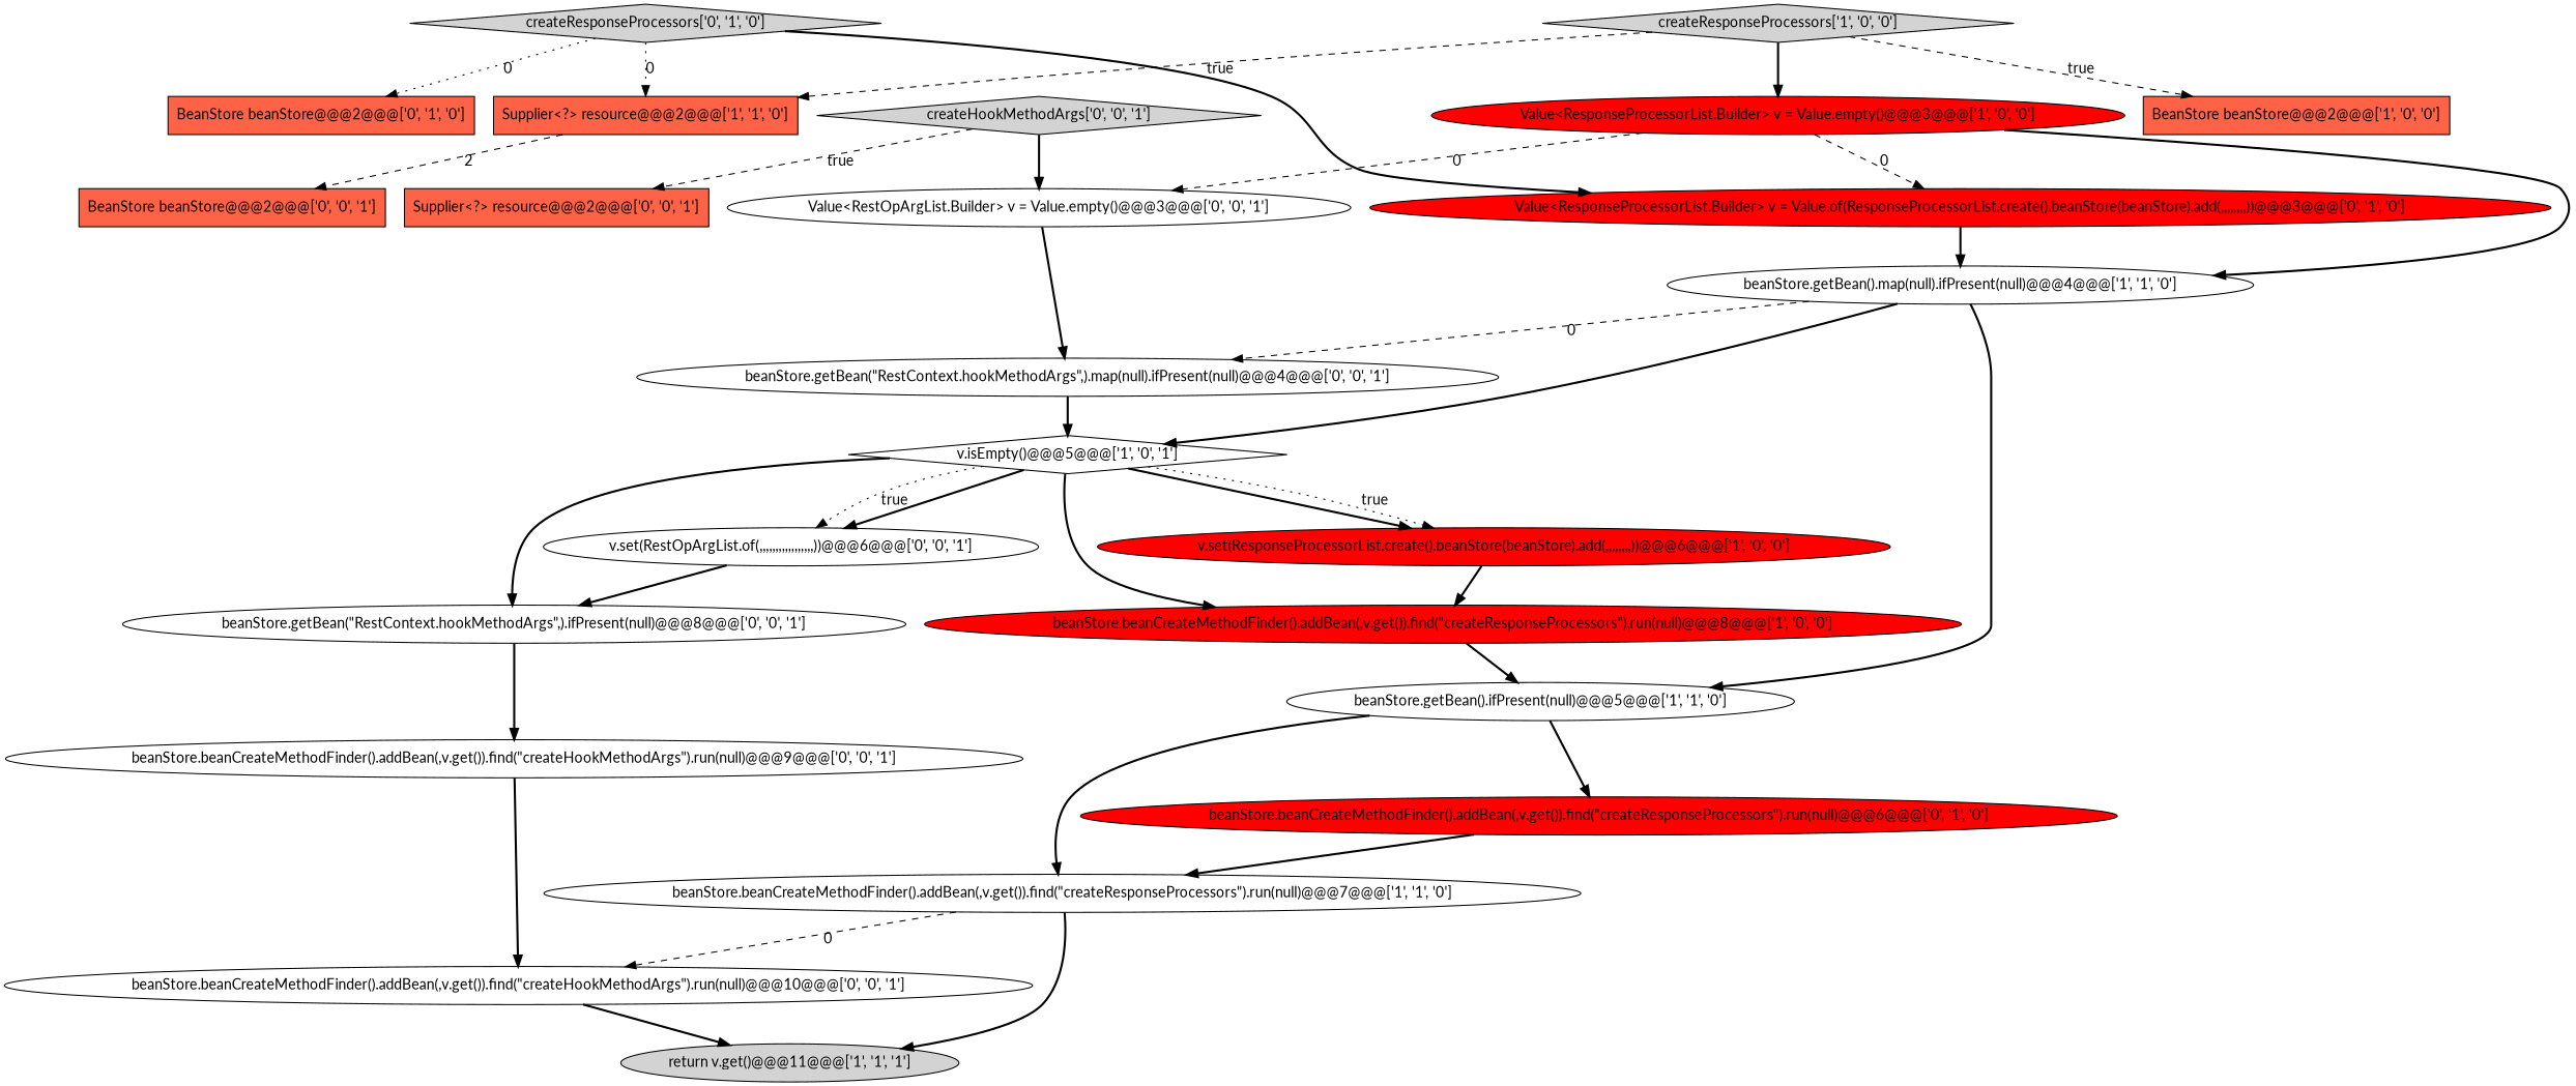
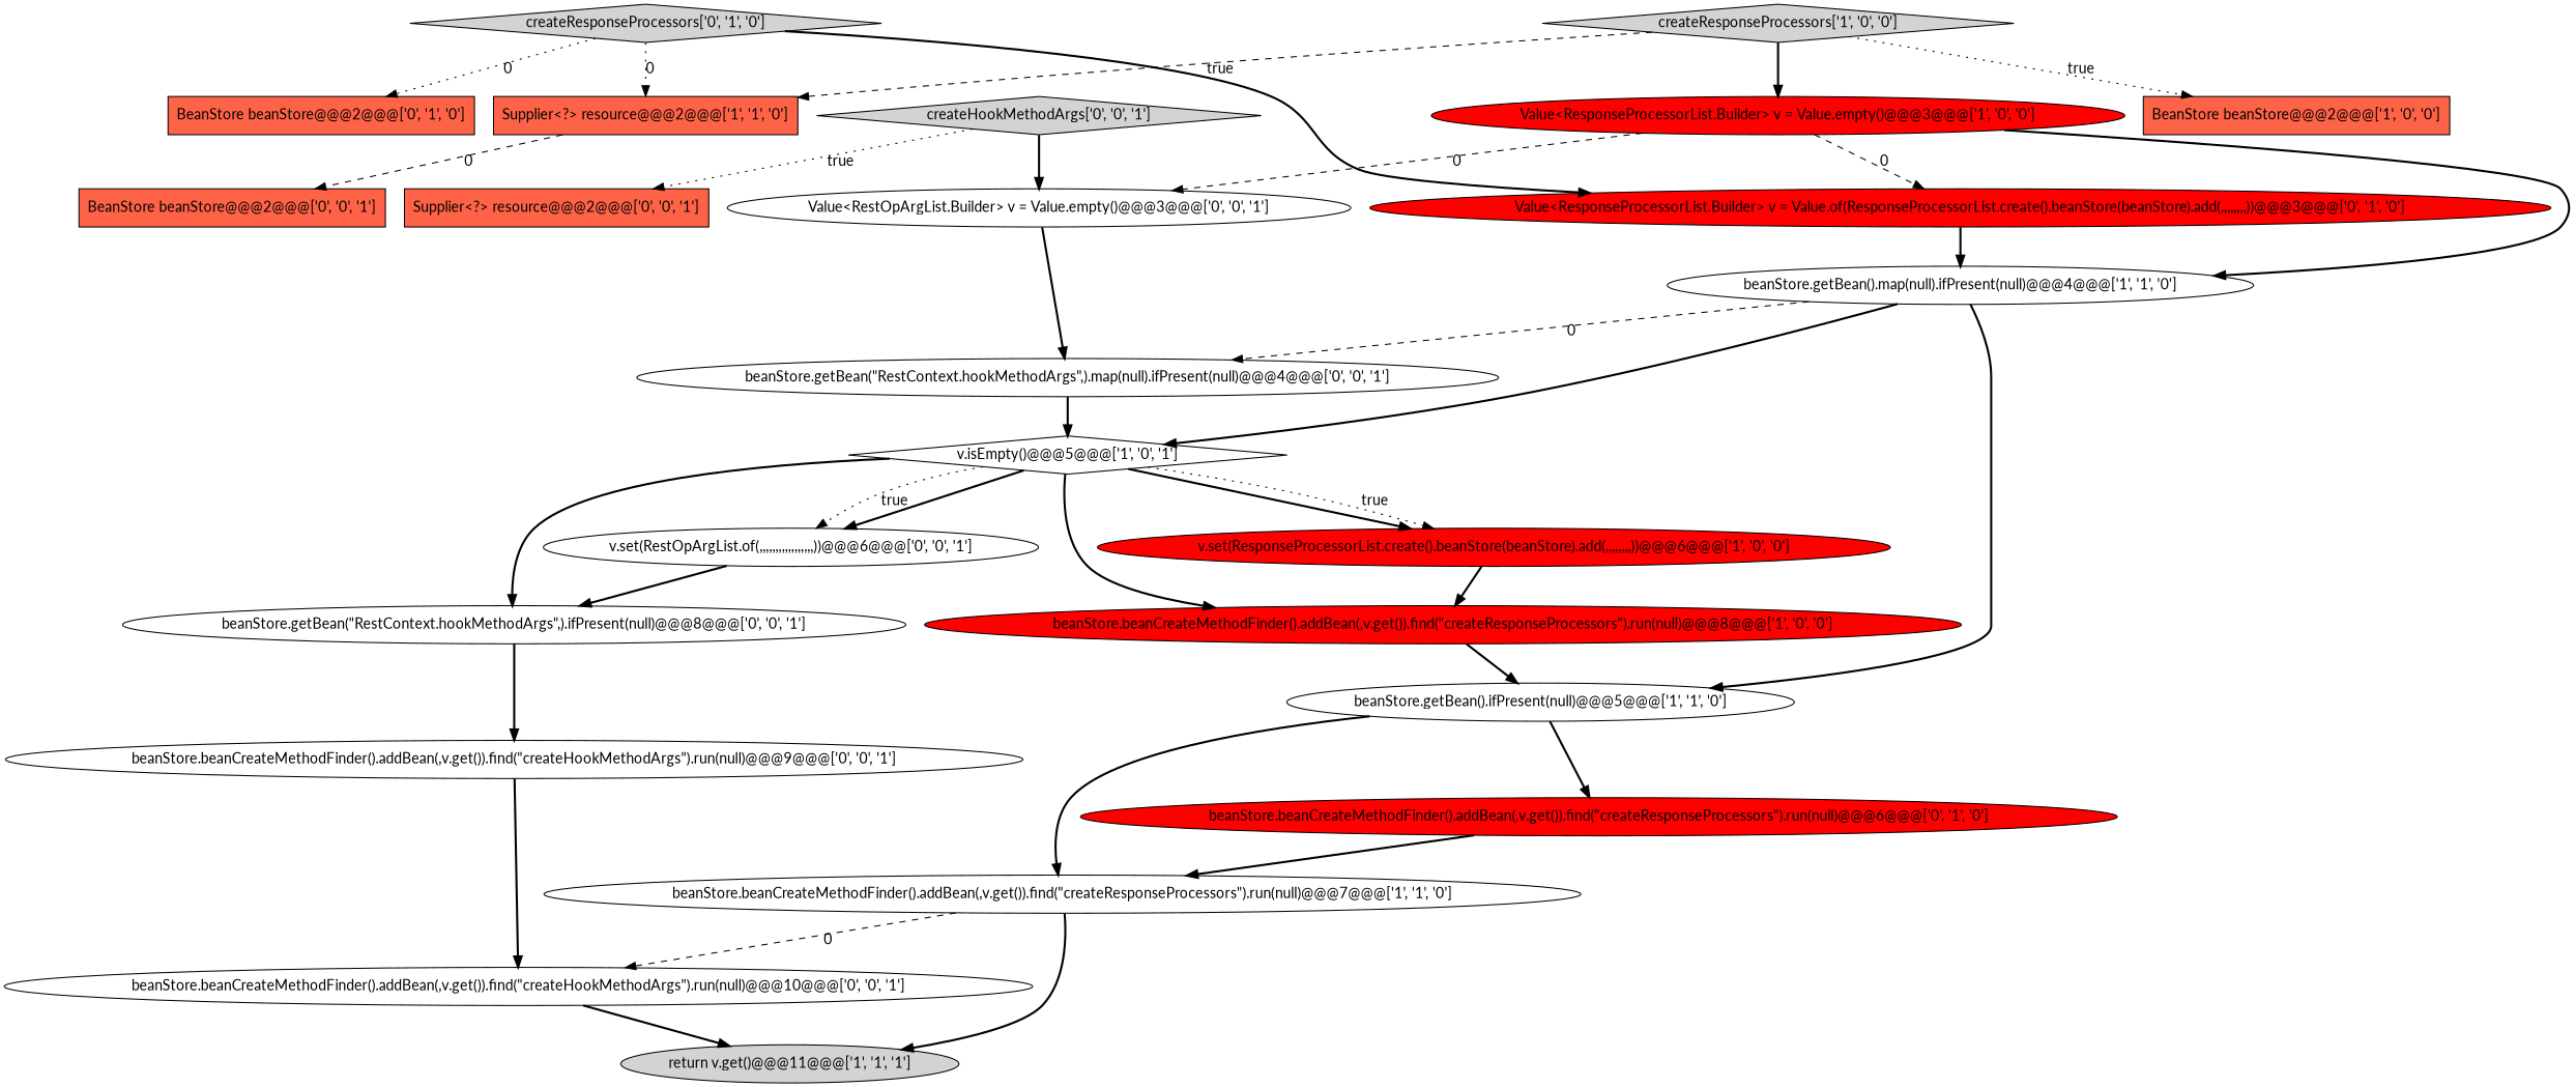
  digraph {
    fontname=Lato
    node [fillcolor=white fontname=Lato shape=ellipse style=filled]
    edge [fontname=Lato style=bold]
    n1 [fillcolor=lightgray label="createResponseProcessors['0', '1', '0']" shape=diamond]
    n2 [fillcolor=tomato label="BeanStore beanStore@@@2@@@['0', '1', '0']" shape=box]
    n3 [fillcolor=red label="Value<ResponseProcessorList.Builder> v = Value.of(ResponseProcessorList.create().beanStore(beanStore).add(,,,,,,,,))@@@3@@@['0', '1', '0']"]
    n4 [fillcolor=tomato label="Supplier<?> resource@@@2@@@['1', '1', '0']" shape=box]
    n5 [label="beanStore.getBean().map(null).ifPresent(null)@@@4@@@['1', '1', '0']"]
    n6 [fillcolor=tomato label="BeanStore beanStore@@@2@@@['0', '0', '1']" shape=box]
    n7 [label="beanStore.beanCreateMethodFinder().addBean(,v.get()).find(\"createHookMethodArgs\").run(null)@@@9@@@['0', '0', '1']"]
    n8 [label="beanStore.beanCreateMethodFinder().addBean(,v.get()).find(\"createHookMethodArgs\").run(null)@@@10@@@['0', '0', '1']"]
    n9 [fillcolor=lightgray label="return v.get()@@@11@@@['1', '1', '1']"]
    n10 [fillcolor=lightgray label="createResponseProcessors['1', '0', '0']" shape=diamond]
    n11 [fillcolor=tomato label="BeanStore beanStore@@@2@@@['1', '0', '0']" shape=box]
    n12 [fillcolor=red label="Value<ResponseProcessorList.Builder> v = Value.empty()@@@3@@@['1', '0', '0']"]
    n13 [label="Value<RestOpArgList.Builder> v = Value.empty()@@@3@@@['0', '0', '1']"]
    n14 [fillcolor=red label="v.set(ResponseProcessorList.create().beanStore(beanStore).add(,,,,,,,,))@@@6@@@['1', '0', '0']"]
    n15 [fillcolor=red label="beanStore.beanCreateMethodFinder().addBean(,v.get()).find(\"createResponseProcessors\").run(null)@@@8@@@['1', '0', '0']"]
    n16 [label="beanStore.getBean().ifPresent(null)@@@5@@@['1', '1', '0']"]
    n17 [label="beanStore.beanCreateMethodFinder().addBean(,v.get()).find(\"createResponseProcessors\").run(null)@@@7@@@['1', '1', '0']"]
    n18 [label="beanStore.getBean(\"RestContext.hookMethodArgs\",).map(null).ifPresent(null)@@@4@@@['0', '0', '1']"]
    n19 [label="v.isEmpty()@@@5@@@['1', '0', '1']" shape=diamond]
    n20 [label="v.set(RestOpArgList.of(,,,,,,,,,,,,,,,,,))@@@6@@@['0', '0', '1']"]
    n21 [label="beanStore.getBean(\"RestContext.hookMethodArgs\",).ifPresent(null)@@@8@@@['0', '0', '1']"]
    n22 [fillcolor=red label="beanStore.beanCreateMethodFinder().addBean(,v.get()).find(\"createResponseProcessors\").run(null)@@@6@@@['0', '1', '0']"]
    n23 [fillcolor=tomato label="Supplier<?> resource@@@2@@@['0', '0', '1']" shape=box]
    n24 [fillcolor=lightgray label="createHookMethodArgs['0', '0', '1']" shape=diamond]
    n1 -> n2 [label=0 style=dotted]
    n1 -> n3
    n1 -> n4 [label=0 style=dotted]
    n3 -> n5
-   n4 -> n6 [label=2 style=dashed]
+   n4 -> n6 [label=0 style=dashed]
    n5 -> n16
    n5 -> n18 [label=0 style=dashed]
    n5 -> n19
    n7 -> n8
    n8 -> n9
    n10 -> n4 [label=true style=dashed]
-   n10 -> n11 [label=true style=dashed]
+   n10 -> n11 [label=true style=dotted]
    n10 -> n12
    n12 -> n3 [label=0 style=dashed]
    n12 -> n5
    n12 -> n13 [label=0 style=dashed]
    n13 -> n18
    n14 -> n15
    n15 -> n16
    n16 -> n17
    n16 -> n22
    n17 -> n8 [label=0 style=dashed]
    n17 -> n9
    n18 -> n19
    n19 -> n14
    n19 -> n14 [label=true style=dotted]
    n19 -> n15
    n19 -> n20
    n19 -> n20 [label=true style=dotted]
    n19 -> n21
    n20 -> n21
    n21 -> n7
    n22 -> n17
    n24 -> n13
-   n24 -> n23 [label=true style=dashed]
+   n24 -> n23 [label=true style=dotted]
  }
